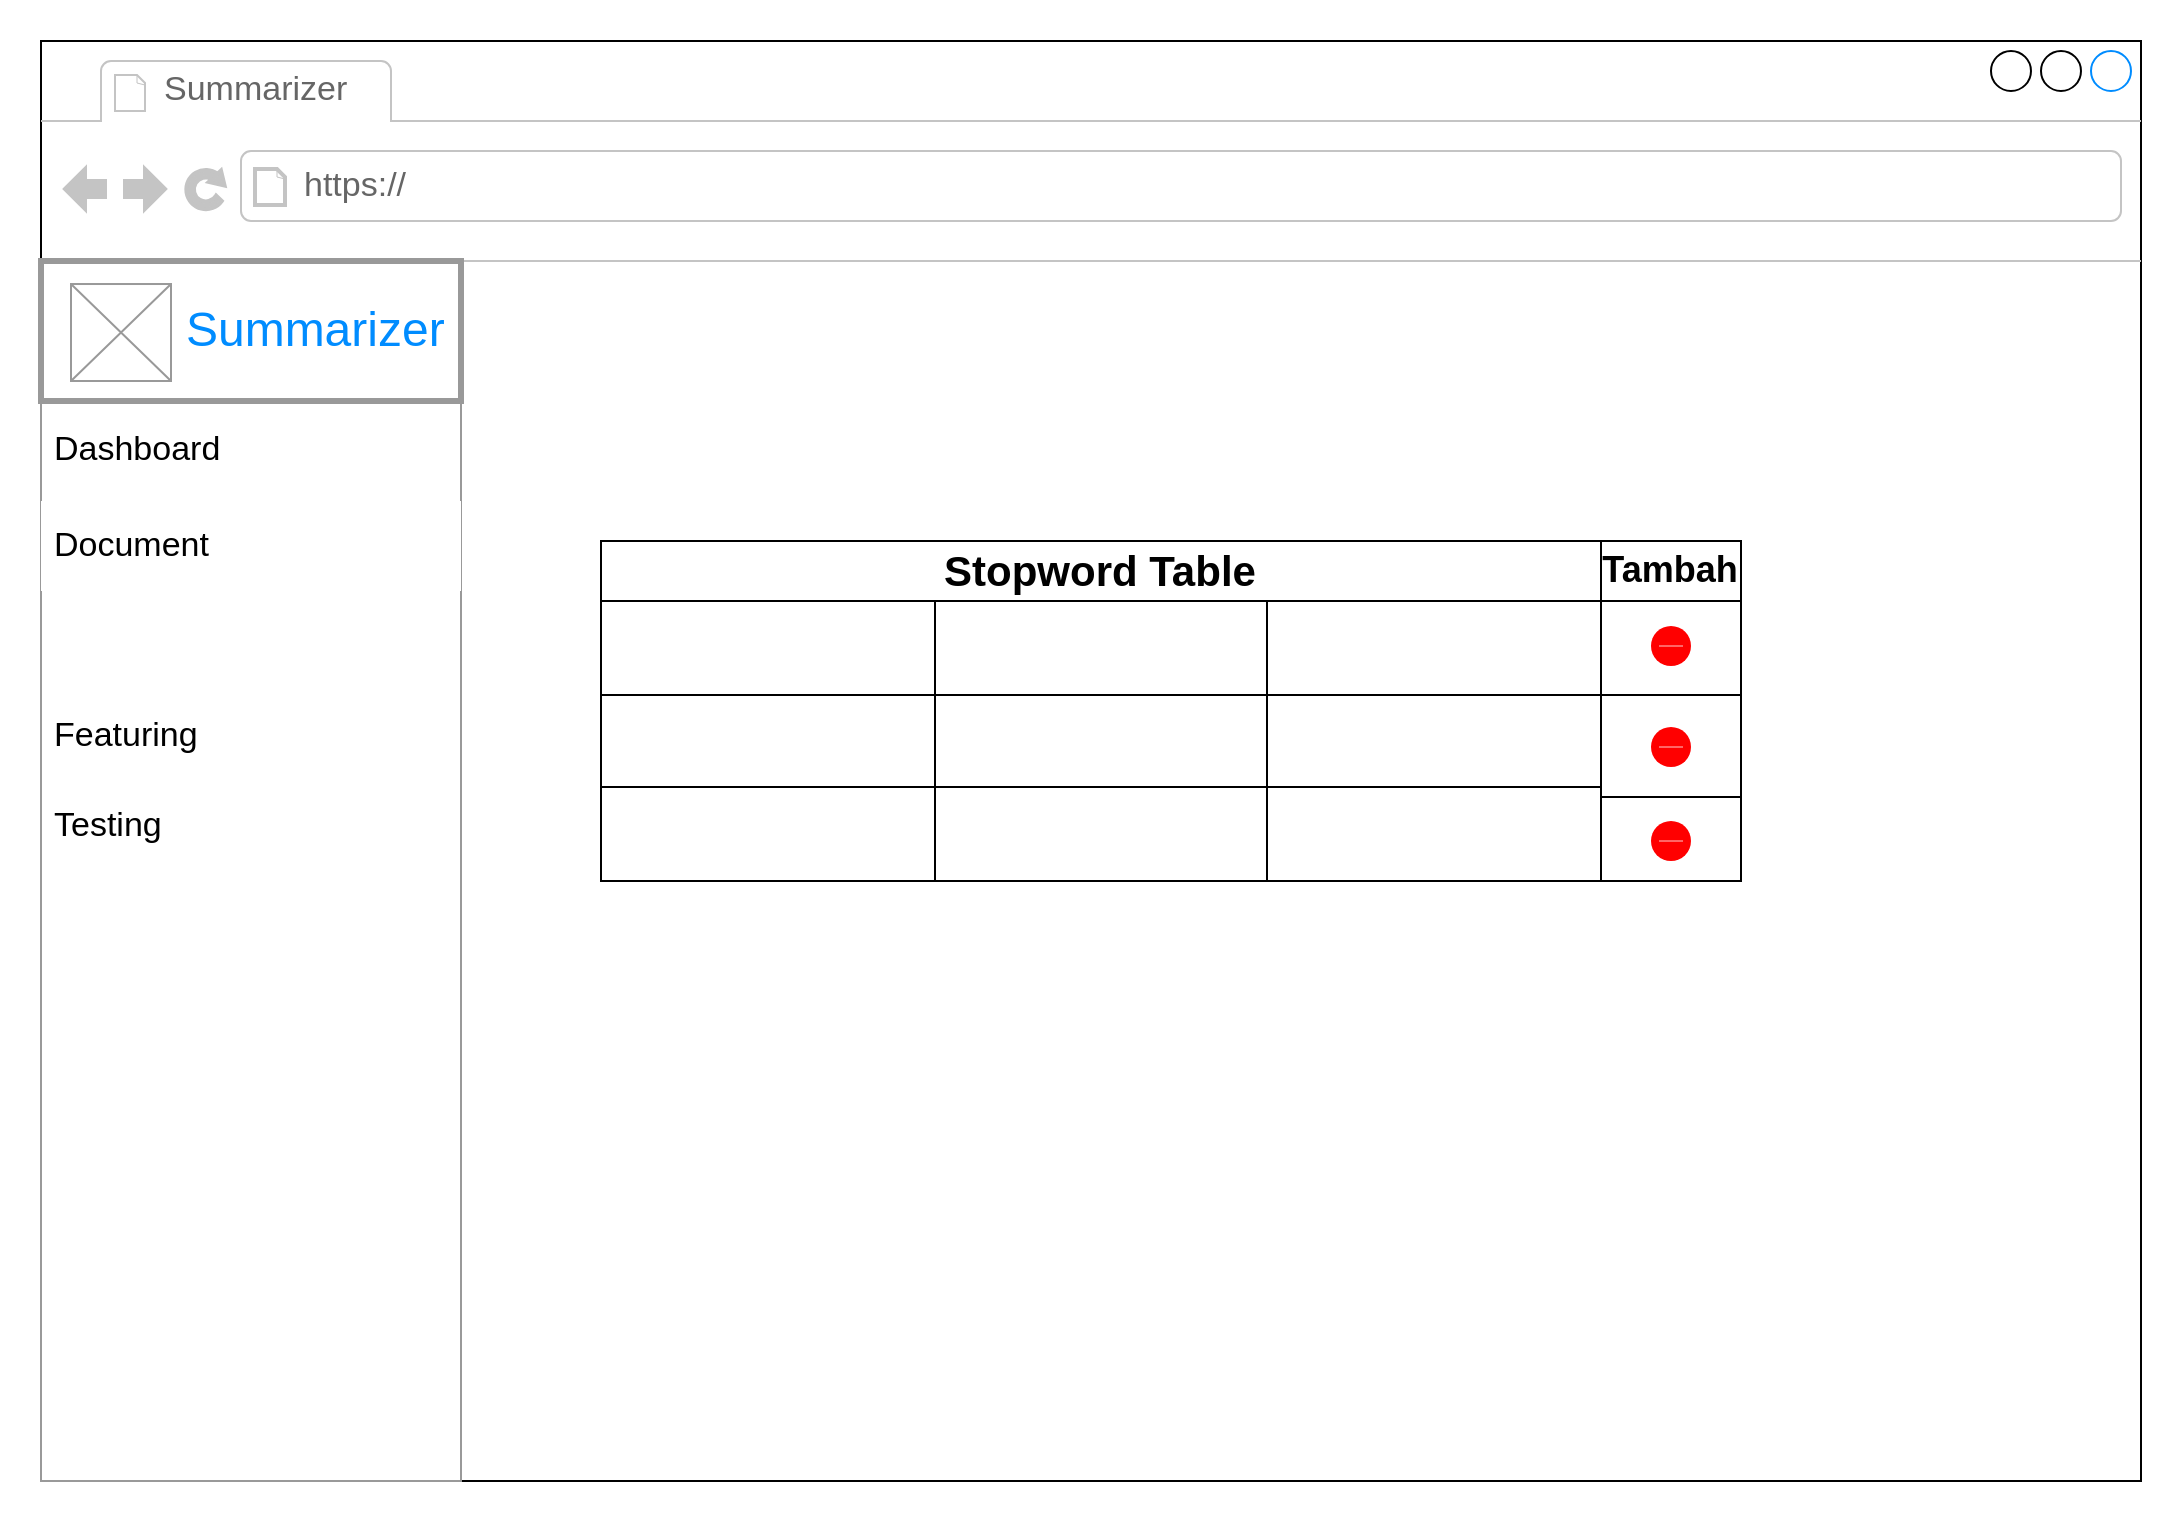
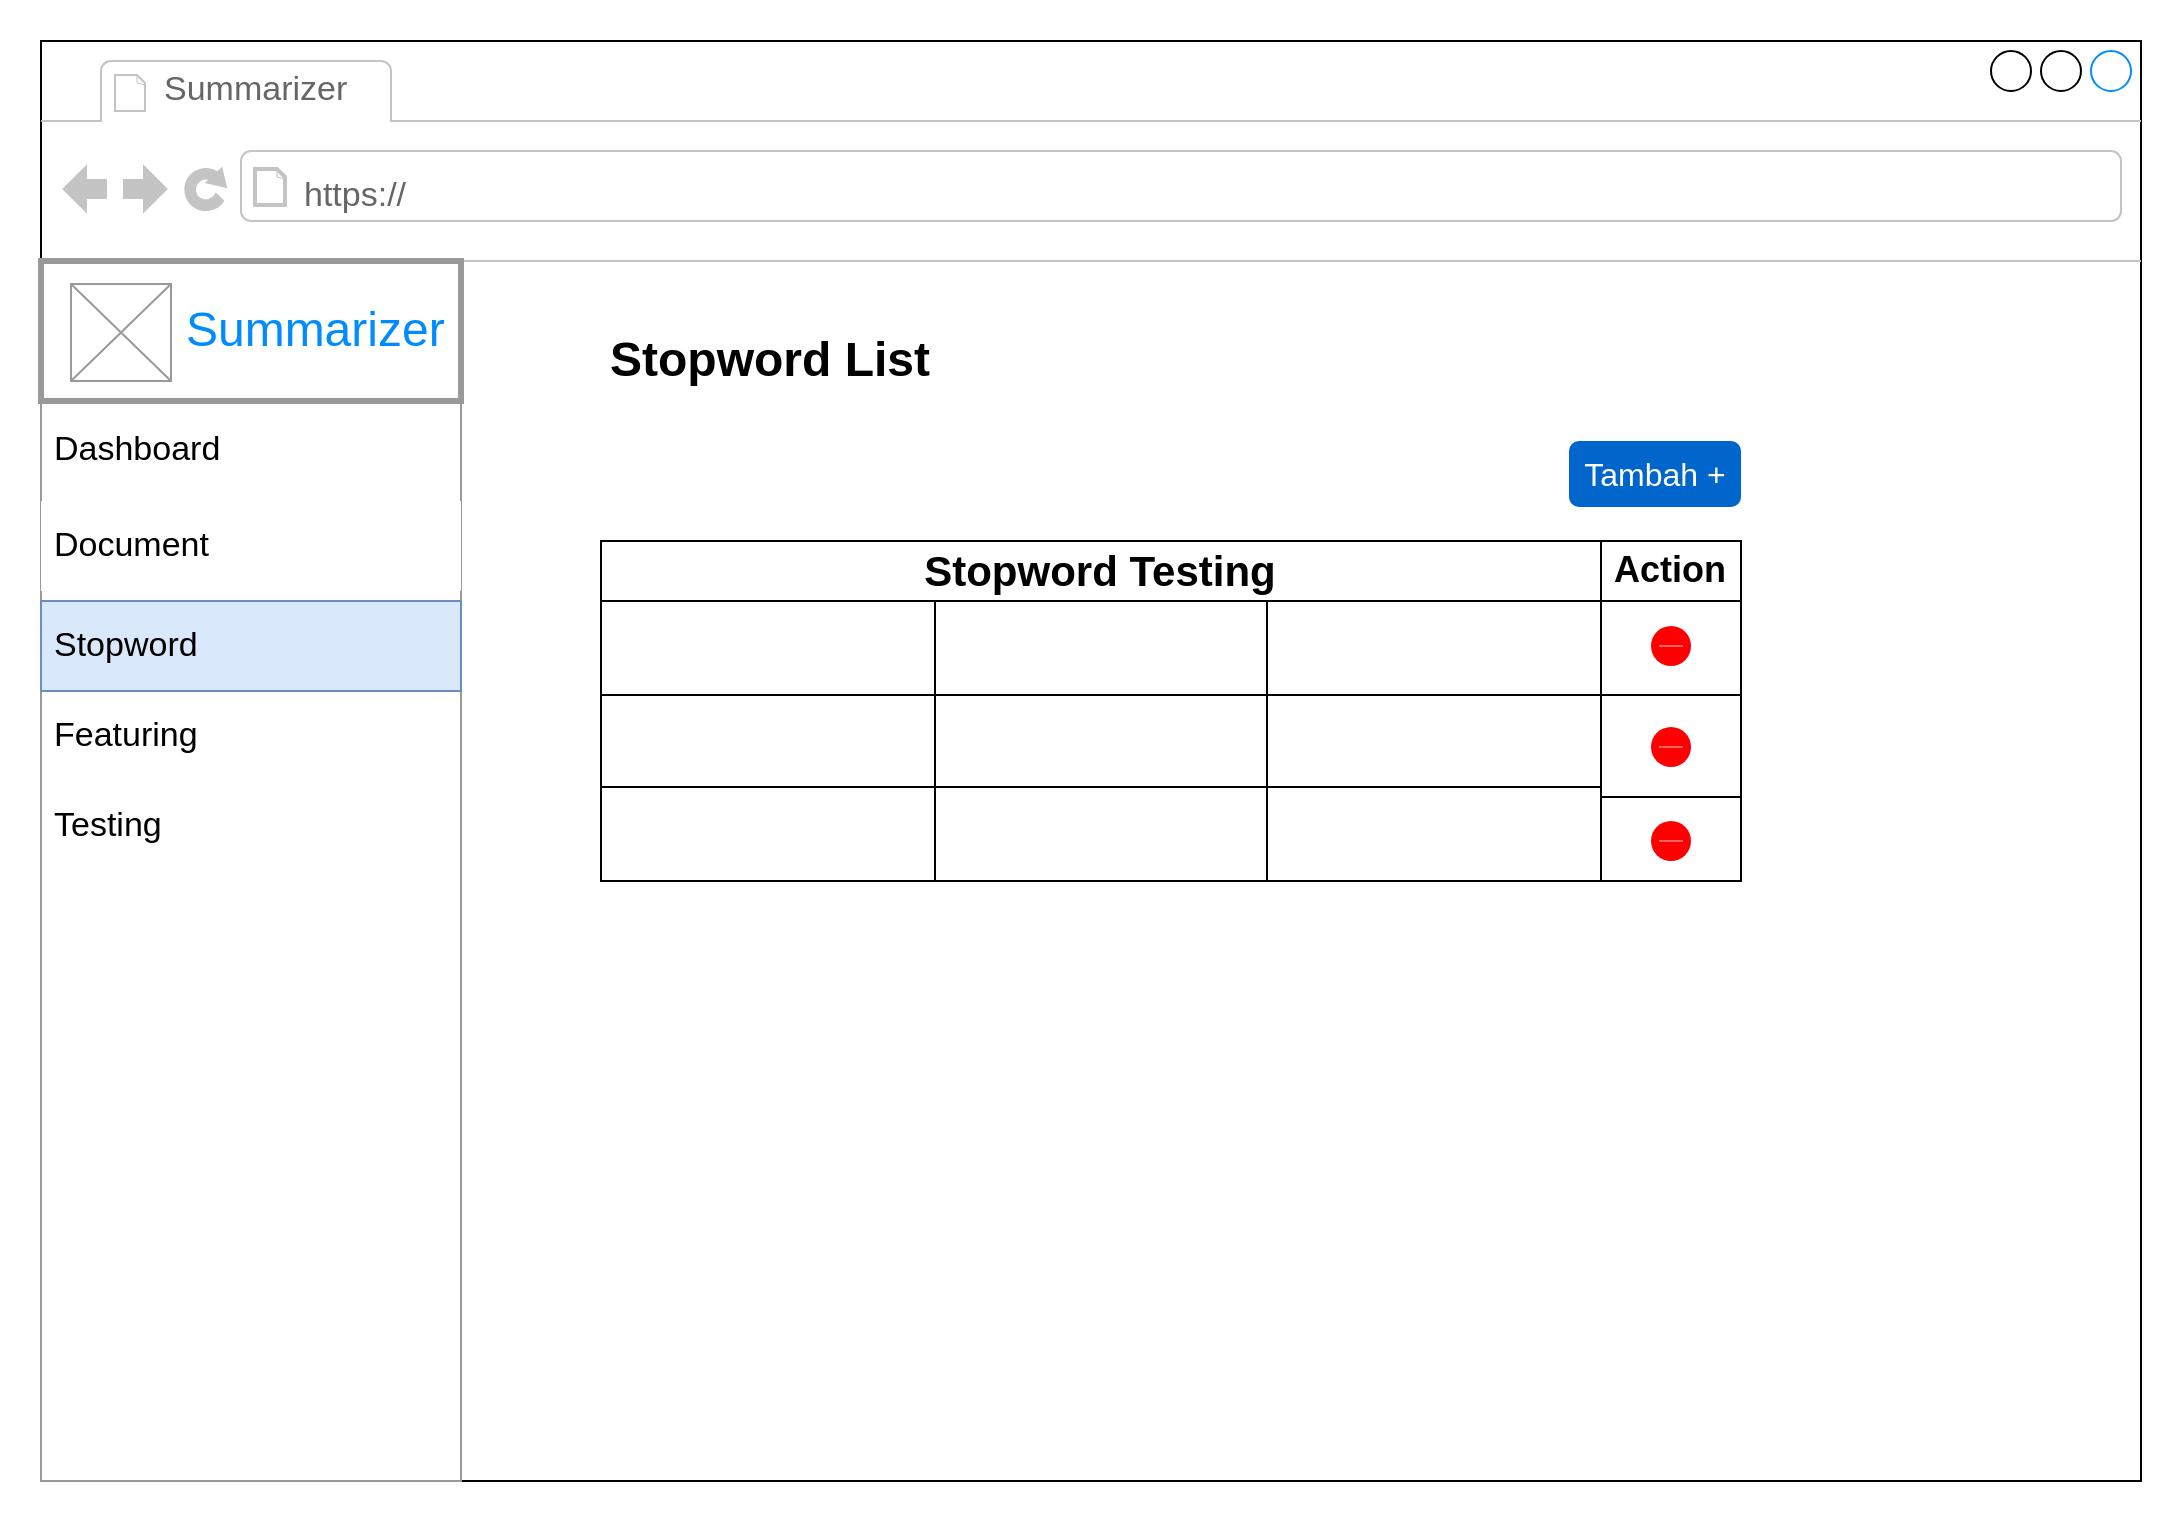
  <mxCell id="0" />
  <mxCell id="1" parent="0" />
  <mxCell id="2" value="" style="strokeWidth=1;shadow=0;dashed=0;align=center;html=1;shape=mxgraph.mockup.containers.browserWindow;rSize=0;strokeColor2=#008cff;strokeColor3=#c4c4c4;mainText=,;recursiveResize=0;fontSize=16;" vertex="1" parent="1"><mxGeometry x="20" y="20" width="1050" height="720" as="geometry" /></mxCell>
  <mxCell id="3" value="Summarizer" style="strokeWidth=1;shadow=0;dashed=0;align=center;html=1;shape=mxgraph.mockup.containers.anchor;fontSize=17;fontColor=#666666;align=left;" vertex="1" parent="2"><mxGeometry x="60" y="12" width="110" height="26" as="geometry" /></mxCell>
- <mxCell id="4" value="https://" style="strokeWidth=1;shadow=0;dashed=0;align=center;html=1;shape=mxgraph.mockup.containers.anchor;rSize=0;fontSize=17;fontColor=#666666;align=left;" vertex="1" parent="2"><mxGeometry x="130" y="60" width="250" height="26" as="geometry" /></mxCell>
- <mxCell id="5" value="&lt;font style=&quot;font-size: 18px&quot;&gt;Tambah&lt;/font&gt;" style="shape=table;html=1;whiteSpace=wrap;startSize=30;container=1;collapsible=0;childLayout=tableLayout;fontStyle=1;align=center;" vertex="1" parent="2"><mxGeometry x="780" y="250" width="70" height="170" as="geometry" /></mxCell>
+ <mxCell id="4" value="https://" style="strokeWidth=1;shadow=0;dashed=0;align=center;html=1;shape=mxgraph.mockup.containers.anchor;rSize=0;fontSize=17;fontColor=#666666;align=left;" vertex="1" parent="2"><mxGeometry x="130" y="60" width="405" height="35" as="geometry" /></mxCell>
+ <mxCell id="5" value="&lt;font style=&quot;font-size: 18px&quot;&gt;Action&lt;/font&gt;" style="shape=table;html=1;whiteSpace=wrap;startSize=30;container=1;collapsible=0;childLayout=tableLayout;fontStyle=1;align=center;" vertex="1" parent="2"><mxGeometry x="780" y="250" width="70" height="170" as="geometry" /></mxCell>
  <mxCell id="6" value="" style="shape=partialRectangle;html=1;whiteSpace=wrap;collapsible=0;dropTarget=0;pointerEvents=0;fillColor=none;top=0;left=0;bottom=0;right=0;points=[[0,0.5],[1,0.5]];portConstraint=eastwest;" vertex="1" parent="5"><mxGeometry y="30" width="70" height="47" as="geometry" /></mxCell>
  <mxCell id="7" value="" style="group" vertex="1" connectable="0" parent="6"><mxGeometry width="70" height="47" as="geometry" /></mxCell>
  <mxCell id="8" value="" style="html=1;verticalLabelPosition=bottom;labelBackgroundColor=#ffffff;verticalAlign=top;shadow=0;dashed=0;strokeWidth=2;shape=mxgraph.ios7.misc.delete;fillColor=#ff0000;strokeColor=#ffffff;fontSize=16;" vertex="1" parent="7"><mxGeometry x="25" y="12.5" width="20" height="20" as="geometry" /></mxCell>
  <mxCell id="9" value="" style="shape=partialRectangle;html=1;whiteSpace=wrap;collapsible=0;dropTarget=0;pointerEvents=0;fillColor=none;top=0;left=0;bottom=0;right=0;points=[[0,0.5],[1,0.5]];portConstraint=eastwest;" vertex="1" parent="5"><mxGeometry y="77" width="70" height="51" as="geometry" /></mxCell>
  <mxCell id="10" value="" style="shape=partialRectangle;html=1;whiteSpace=wrap;connectable=0;fillColor=none;top=0;left=0;bottom=0;right=0;overflow=hidden;" vertex="1" parent="9"><mxGeometry width="70" height="51" as="geometry" /></mxCell>
  <mxCell id="11" value="" style="shape=partialRectangle;html=1;whiteSpace=wrap;collapsible=0;dropTarget=0;pointerEvents=0;fillColor=none;top=0;left=0;bottom=0;right=0;points=[[0,0.5],[1,0.5]];portConstraint=eastwest;" vertex="1" parent="5"><mxGeometry y="128" width="70" height="42" as="geometry" /></mxCell>
  <mxCell id="12" value="" style="shape=partialRectangle;html=1;whiteSpace=wrap;connectable=0;fillColor=none;top=0;left=0;bottom=0;right=0;overflow=hidden;" vertex="1" parent="11"><mxGeometry width="70" height="42" as="geometry" /></mxCell>
- <mxCell id="13" value="&lt;font style=&quot;font-size: 21px&quot;&gt;Stopword Table&lt;/font&gt;" style="shape=table;html=1;whiteSpace=wrap;startSize=30;container=1;collapsible=0;childLayout=tableLayout;fontStyle=1;align=center;" vertex="1" parent="2"><mxGeometry x="280" y="250" width="500" height="170" as="geometry" /></mxCell>
+ <mxCell id="13" value="&lt;font style=&quot;font-size: 21px&quot;&gt;Stopword Testing&lt;/font&gt;" style="shape=table;html=1;whiteSpace=wrap;startSize=30;container=1;collapsible=0;childLayout=tableLayout;fontStyle=1;align=center;" vertex="1" parent="2"><mxGeometry x="280" y="250" width="500" height="170" as="geometry" /></mxCell>
  <mxCell id="14" value="" style="shape=partialRectangle;html=1;whiteSpace=wrap;collapsible=0;dropTarget=0;pointerEvents=0;fillColor=none;top=0;left=0;bottom=0;right=0;points=[[0,0.5],[1,0.5]];portConstraint=eastwest;" vertex="1" parent="13"><mxGeometry y="30" width="500" height="47" as="geometry" /></mxCell>
  <mxCell id="15" value="" style="shape=partialRectangle;html=1;whiteSpace=wrap;connectable=0;fillColor=none;top=0;left=0;bottom=0;right=0;overflow=hidden;" vertex="1" parent="14"><mxGeometry width="167" height="47" as="geometry" /></mxCell>
  <mxCell id="16" value="" style="shape=partialRectangle;html=1;whiteSpace=wrap;connectable=0;fillColor=none;top=0;left=0;bottom=0;right=0;overflow=hidden;" vertex="1" parent="14"><mxGeometry x="167" width="166" height="47" as="geometry" /></mxCell>
  <mxCell id="17" value="" style="shape=partialRectangle;html=1;whiteSpace=wrap;connectable=0;fillColor=none;top=0;left=0;bottom=0;right=0;overflow=hidden;" vertex="1" parent="14"><mxGeometry x="333" width="167" height="47" as="geometry" /></mxCell>
  <mxCell id="18" value="" style="shape=partialRectangle;html=1;whiteSpace=wrap;collapsible=0;dropTarget=0;pointerEvents=0;fillColor=none;top=0;left=0;bottom=0;right=0;points=[[0,0.5],[1,0.5]];portConstraint=eastwest;" vertex="1" parent="13"><mxGeometry y="77" width="500" height="46" as="geometry" /></mxCell>
  <mxCell id="19" value="" style="shape=partialRectangle;html=1;whiteSpace=wrap;connectable=0;fillColor=none;top=0;left=0;bottom=0;right=0;overflow=hidden;" vertex="1" parent="18"><mxGeometry width="167" height="46" as="geometry" /></mxCell>
  <mxCell id="20" value="" style="shape=partialRectangle;html=1;whiteSpace=wrap;connectable=0;fillColor=none;top=0;left=0;bottom=0;right=0;overflow=hidden;" vertex="1" parent="18"><mxGeometry x="167" width="166" height="46" as="geometry" /></mxCell>
  <mxCell id="21" value="" style="shape=partialRectangle;html=1;whiteSpace=wrap;connectable=0;fillColor=none;top=0;left=0;bottom=0;right=0;overflow=hidden;" vertex="1" parent="18"><mxGeometry x="333" width="167" height="46" as="geometry" /></mxCell>
  <mxCell id="22" value="" style="shape=partialRectangle;html=1;whiteSpace=wrap;collapsible=0;dropTarget=0;pointerEvents=0;fillColor=none;top=0;left=0;bottom=0;right=0;points=[[0,0.5],[1,0.5]];portConstraint=eastwest;" vertex="1" parent="13"><mxGeometry y="123" width="500" height="47" as="geometry" /></mxCell>
  <mxCell id="23" value="" style="shape=partialRectangle;html=1;whiteSpace=wrap;connectable=0;fillColor=none;top=0;left=0;bottom=0;right=0;overflow=hidden;" vertex="1" parent="22"><mxGeometry width="167" height="47" as="geometry" /></mxCell>
  <mxCell id="24" value="" style="shape=partialRectangle;html=1;whiteSpace=wrap;connectable=0;fillColor=none;top=0;left=0;bottom=0;right=0;overflow=hidden;" vertex="1" parent="22"><mxGeometry x="167" width="166" height="47" as="geometry" /></mxCell>
  <mxCell id="25" value="" style="shape=partialRectangle;html=1;whiteSpace=wrap;connectable=0;fillColor=none;top=0;left=0;bottom=0;right=0;overflow=hidden;" vertex="1" parent="22"><mxGeometry x="333" width="167" height="47" as="geometry" /></mxCell>
  <mxCell id="26" value="" style="strokeWidth=1;shadow=0;dashed=0;align=center;html=1;shape=mxgraph.mockup.forms.rrect;rSize=0;strokeColor=#999999;fillColor=none;" vertex="1" parent="2"><mxGeometry y="110" width="210" height="610" as="geometry" /></mxCell>
  <mxCell id="27" value="&lt;div style=&quot;font-size: 24px&quot; align=&quot;right&quot;&gt;Summarizer&amp;nbsp; &lt;br&gt;&lt;/div&gt;" style="strokeWidth=3;shadow=0;dashed=0;align=right;html=1;shape=mxgraph.mockup.forms.rrect;rSize=0;strokeColor=#999999;fontColor=#008cff;fontSize=17;fillColor=#ffffff;resizeWidth=1;perimeterSpacing=4;" vertex="1" parent="26"><mxGeometry width="210" height="70" relative="1" as="geometry" /></mxCell>
  <mxCell id="28" value="&lt;div&gt;Dashboard&lt;/div&gt;" style="strokeWidth=1;shadow=0;dashed=0;align=center;html=1;shape=mxgraph.mockup.forms.anchor;fontSize=17;align=left;spacingLeft=5;resizeWidth=1;gradientColor=#7ea6e0;fillColor=#dae8fc;strokeColor=#6c8ebf;gradientDirection=north;" vertex="1" parent="26"><mxGeometry width="210" height="45" relative="1" as="geometry"><mxPoint y="72" as="offset" /></mxGeometry></mxCell>
  <mxCell id="29" value="Featuring" style="strokeWidth=1;shadow=0;dashed=0;align=center;html=1;shape=mxgraph.mockup.forms.anchor;fontSize=17;align=left;spacingLeft=5;resizeWidth=1;gradientColor=#ea6b66;fillColor=#f8cecc;strokeColor=#b85450;" vertex="1" parent="26"><mxGeometry width="210" height="45" relative="1" as="geometry"><mxPoint y="215" as="offset" /></mxGeometry></mxCell>
  <mxCell id="30" value="Testing" style="strokeWidth=1;shadow=0;dashed=0;align=center;html=1;shape=mxgraph.mockup.forms.anchor;fontSize=17;fontColor=#000000;align=left;spacingLeft=5;resizeWidth=1;" vertex="1" parent="26"><mxGeometry width="210" height="45" relative="1" as="geometry"><mxPoint y="260" as="offset" /></mxGeometry></mxCell>
  <mxCell id="31" value="" style="verticalLabelPosition=bottom;shadow=0;dashed=0;align=center;html=1;verticalAlign=top;strokeWidth=1;shape=mxgraph.mockup.graphics.simpleIcon;strokeColor=#999999;" vertex="1" parent="26"><mxGeometry x="15" y="11.51" width="50" height="48.49" as="geometry" /></mxCell>
  <mxCell id="32" value="Document" style="strokeWidth=1;shadow=0;dashed=0;align=center;html=1;shape=mxgraph.mockup.forms.rrect;rSize=0;fontSize=17;align=left;spacingLeft=5;resizeWidth=1;strokeColor=none;" vertex="1" parent="26"><mxGeometry width="210" height="45" relative="1" as="geometry"><mxPoint y="120" as="offset" /></mxGeometry></mxCell>
+ <mxCell id="33" value="Stopword" style="strokeWidth=1;shadow=0;dashed=0;align=center;html=1;shape=mxgraph.mockup.forms.rrect;rSize=0;fontSize=17;align=left;spacingLeft=5;resizeWidth=1;strokeColor=#6c8ebf;fillColor=#dae8fc;" vertex="1" parent="26"><mxGeometry y="170" width="210" height="45" as="geometry" /></mxCell>
+ <mxCell id="34" value="Stopword List" style="text;html=1;strokeColor=none;fillColor=none;align=center;verticalAlign=middle;whiteSpace=wrap;rounded=0;fontSize=24;fontColor=#000000;fontStyle=1" vertex="1" parent="2"><mxGeometry x="280" y="150" width="170" height="20" as="geometry" /></mxCell>
+ <mxCell id="35" value="Tambah +" style="rounded=1;fillColor=#0066CC;align=center;strokeColor=none;html=1;fontColor=#ffffff;fontSize=16;" vertex="1" parent="2"><mxGeometry x="764" y="200" width="86" height="33" as="geometry" /></mxCell>
  <mxCell id="36" value="" style="html=1;verticalLabelPosition=bottom;labelBackgroundColor=#ffffff;verticalAlign=top;shadow=0;dashed=0;strokeWidth=2;shape=mxgraph.ios7.misc.delete;fillColor=#ff0000;strokeColor=#ffffff;fontSize=16;" vertex="1" parent="2"><mxGeometry x="805" y="343" width="20" height="20" as="geometry" /></mxCell>
  <mxCell id="37" value="" style="html=1;verticalLabelPosition=bottom;labelBackgroundColor=#ffffff;verticalAlign=top;shadow=0;dashed=0;strokeWidth=2;shape=mxgraph.ios7.misc.delete;fillColor=#ff0000;strokeColor=#ffffff;fontSize=16;" vertex="1" parent="2"><mxGeometry x="805" y="390" width="20" height="20" as="geometry" /></mxCell>
